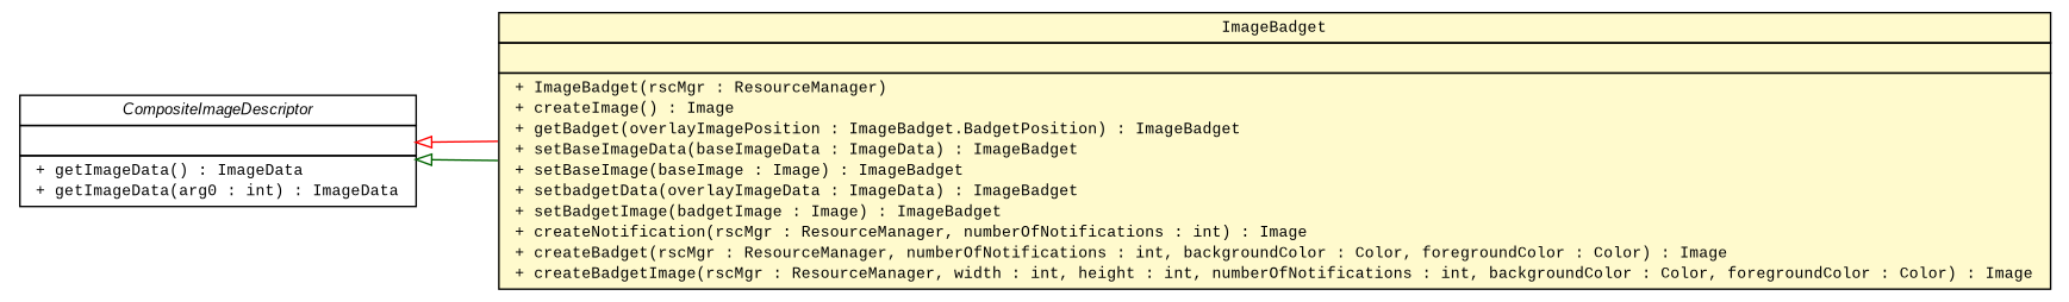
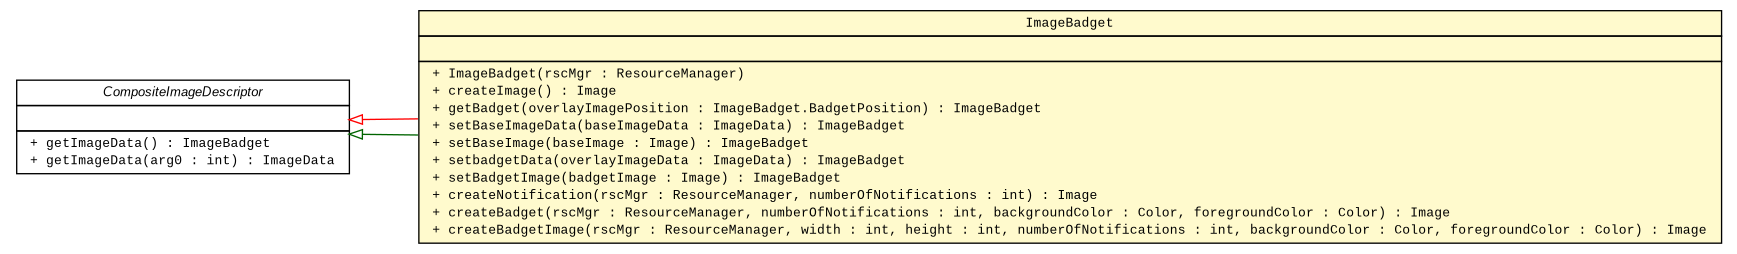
  digraph {
    nodesep=0.25
    ranksep=0.5
    rankdir=LR
    fontname="Liberation Mono"
    node [fontcolor=black fontname="Liberation Mono" fontsize=10.0 shape=plaintext]
    edge [arrowtail=empty dir=back fontname="Liberation Mono" fontsize=10 headport=p labelfontname=arial labelfontsize=10 tailport=p]
    n1 [label=<<table title="gov.sandia.cf.parts.widgets.ImageBadget" border="0" cellborder="1" cellspacing="0" cellpadding="2" port="p" bgcolor="lemonChiffon" href="./ImageBadget.html"> 		<tr><td><table border="0" cellspacing="0" cellpadding="1"> <tr><td align="center" balign="center"> ImageBadget </td></tr> 		</table></td></tr> 		<tr><td><table border="0" cellspacing="0" cellpadding="1"> <tr><td align="left" balign="left">  </td></tr> 		</table></td></tr> 		<tr><td><table border="0" cellspacing="0" cellpadding="1"> <tr><td align="left" balign="left"> + ImageBadget(rscMgr : ResourceManager) </td></tr> <tr><td align="left" balign="left"> + createImage() : Image </td></tr> <tr><td align="left" balign="left"> + getBadget(overlayImagePosition : ImageBadget.BadgetPosition) : ImageBadget </td></tr> <tr><td align="left" balign="left"> + setBaseImageData(baseImageData : ImageData) : ImageBadget </td></tr> <tr><td align="left" balign="left"> + setBaseImage(baseImage : Image) : ImageBadget </td></tr> <tr><td align="left" balign="left"> + setbadgetData(overlayImageData : ImageData) : ImageBadget </td></tr> <tr><td align="left" balign="left"> + setBadgetImage(badgetImage : Image) : ImageBadget </td></tr> <tr><td align="left" balign="left"> + createNotification(rscMgr : ResourceManager, numberOfNotifications : int) : Image </td></tr> <tr><td align="left" balign="left"> + createBadget(rscMgr : ResourceManager, numberOfNotifications : int, backgroundColor : Color, foregroundColor : Color) : Image </td></tr> <tr><td align="left" balign="left"> + createBadgetImage(rscMgr : ResourceManager, width : int, height : int, numberOfNotifications : int, backgroundColor : Color, foregroundColor : Color) : Image </td></tr> 		</table></td></tr> 		</table>>]
-   n2 [label=<<table title="org.eclipse.jface.resource.CompositeImageDescriptor" border="0" cellborder="1" cellspacing="0" cellpadding="2" port="p" href="http://java.sun.com/j2se/1.4.2/docs/api/org/eclipse/jface/resource/CompositeImageDescriptor.html"> 		<tr><td><table border="0" cellspacing="0" cellpadding="1"> <tr><td align="center" balign="center"><font face="arial italic"> CompositeImageDescriptor </font></td></tr> 		</table></td></tr> 		<tr><td><table border="0" cellspacing="0" cellpadding="1"> <tr><td align="left" balign="left">  </td></tr> 		</table></td></tr> 		<tr><td><table border="0" cellspacing="0" cellpadding="1"> <tr><td align="left" balign="left"> + getImageData() : ImageData </td></tr> <tr><td align="left" balign="left"> + getImageData(arg0 : int) : ImageData </td></tr> 		</table></td></tr> 		</table>>]
+   n2 [label=<<table title="org.eclipse.jface.resource.CompositeImageDescriptor" border="0" cellborder="1" cellspacing="0" cellpadding="2" port="p" href="http://java.sun.com/j2se/1.4.2/docs/api/org/eclipse/jface/resource/CompositeImageDescriptor.html"> 		<tr><td><table border="0" cellspacing="0" cellpadding="1"> <tr><td align="center" balign="center"><font face="arial italic"> CompositeImageDescriptor </font></td></tr> 		</table></td></tr> 		<tr><td><table border="0" cellspacing="0" cellpadding="1"> <tr><td align="left" balign="left">  </td></tr> 		</table></td></tr> 		<tr><td><table border="0" cellspacing="0" cellpadding="1"> <tr><td align="left" balign="left"> + getImageData() : ImageBadget </td></tr> <tr><td align="left" balign="left"> + getImageData(arg0 : int) : ImageData </td></tr> 		</table></td></tr> 		</table>>]
    n2 -> n1 [color=darkgreen]
    n2 -> n1 [color=red]
  }
